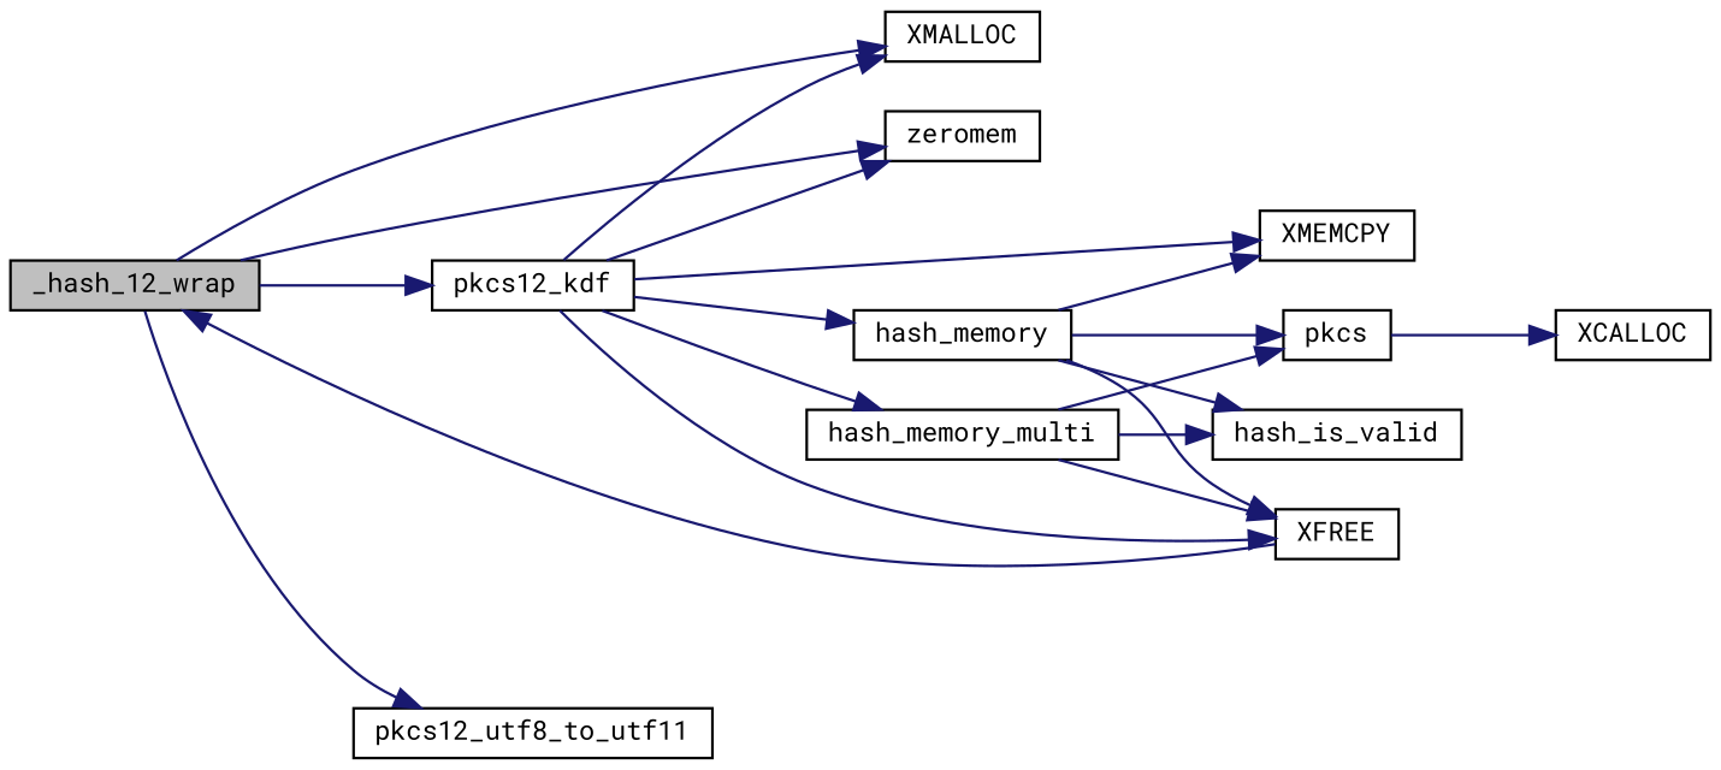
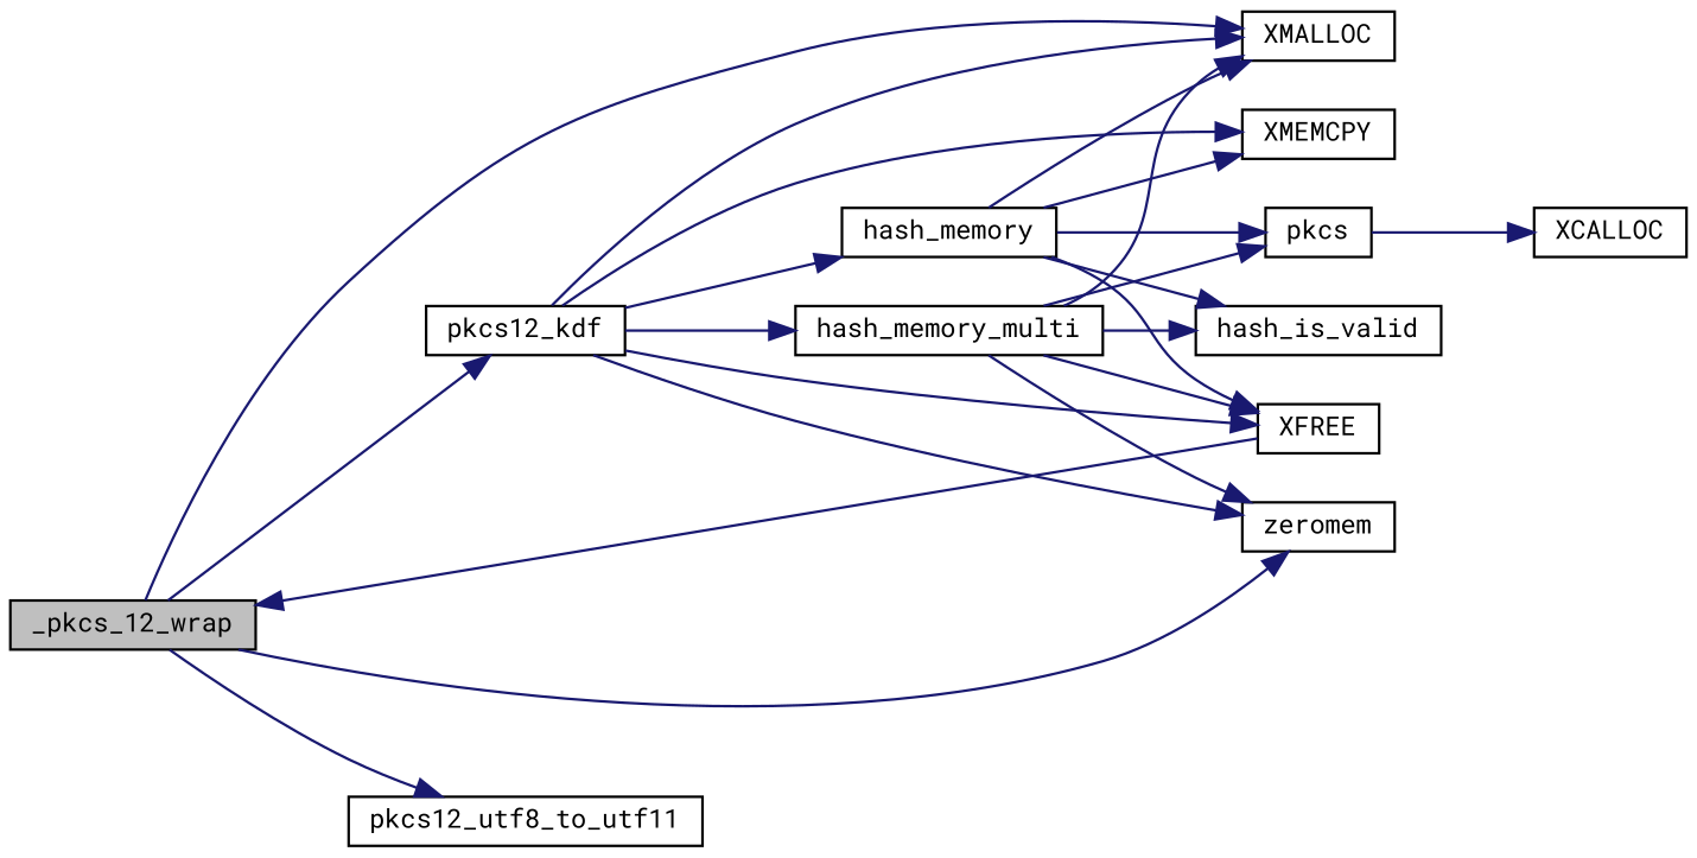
  digraph {
    fontname="Roboto Mono"
    rankdir=LR
    node [color=black fillcolor=white fontname="Roboto Mono" fontsize=10 shape=record style=filled]
    edge [color=midnightblue fontname="Roboto Mono" fontsize=10 labelfontname=Helvetica labelfontsize=10 style=solid]
-   n1 [fillcolor=grey75 fontcolor=black height=0.2 label=_hash_12_wrap width=0.4]
+   n1 [fillcolor=grey75 fontcolor=black height=0.2 label=_pkcs_12_wrap width=0.4]
    n2 [height=0.2 label=pkcs12_kdf width=0.4]
    n3 [height=0.2 label=XMALLOC width=0.4]
    n4 [height=0.2 label=zeromem width=0.4]
    n5 [height=0.2 label=pkcs12_utf8_to_utf11 width=0.4]
    n6 [height=0.2 label=XFREE width=0.4]
    n7 [height=0.2 label=hash_memory width=0.4]
    n8 [height=0.2 label=hash_memory_multi width=0.4]
    n9 [height=0.2 label=XMEMCPY width=0.4]
    n10 [height=0.2 label=hash_is_valid width=0.4]
    n11 [height=0.2 label=pkcs width=0.4]
    n12 [height=0.2 label=XCALLOC width=0.4]
    n1 -> n2
    n1 -> n3
    n1 -> n4
    n1 -> n5
    n2 -> n3
    n2 -> n4
    n2 -> n6
    n2 -> n7
    n2 -> n8
    n2 -> n9
    n6 -> n1
+   n7 -> n3
    n7 -> n6
    n7 -> n9
    n7 -> n10
    n7 -> n11
+   n8 -> n3
+   n8 -> n4
    n8 -> n6
    n8 -> n10
    n8 -> n11
    n11 -> n12
  }
